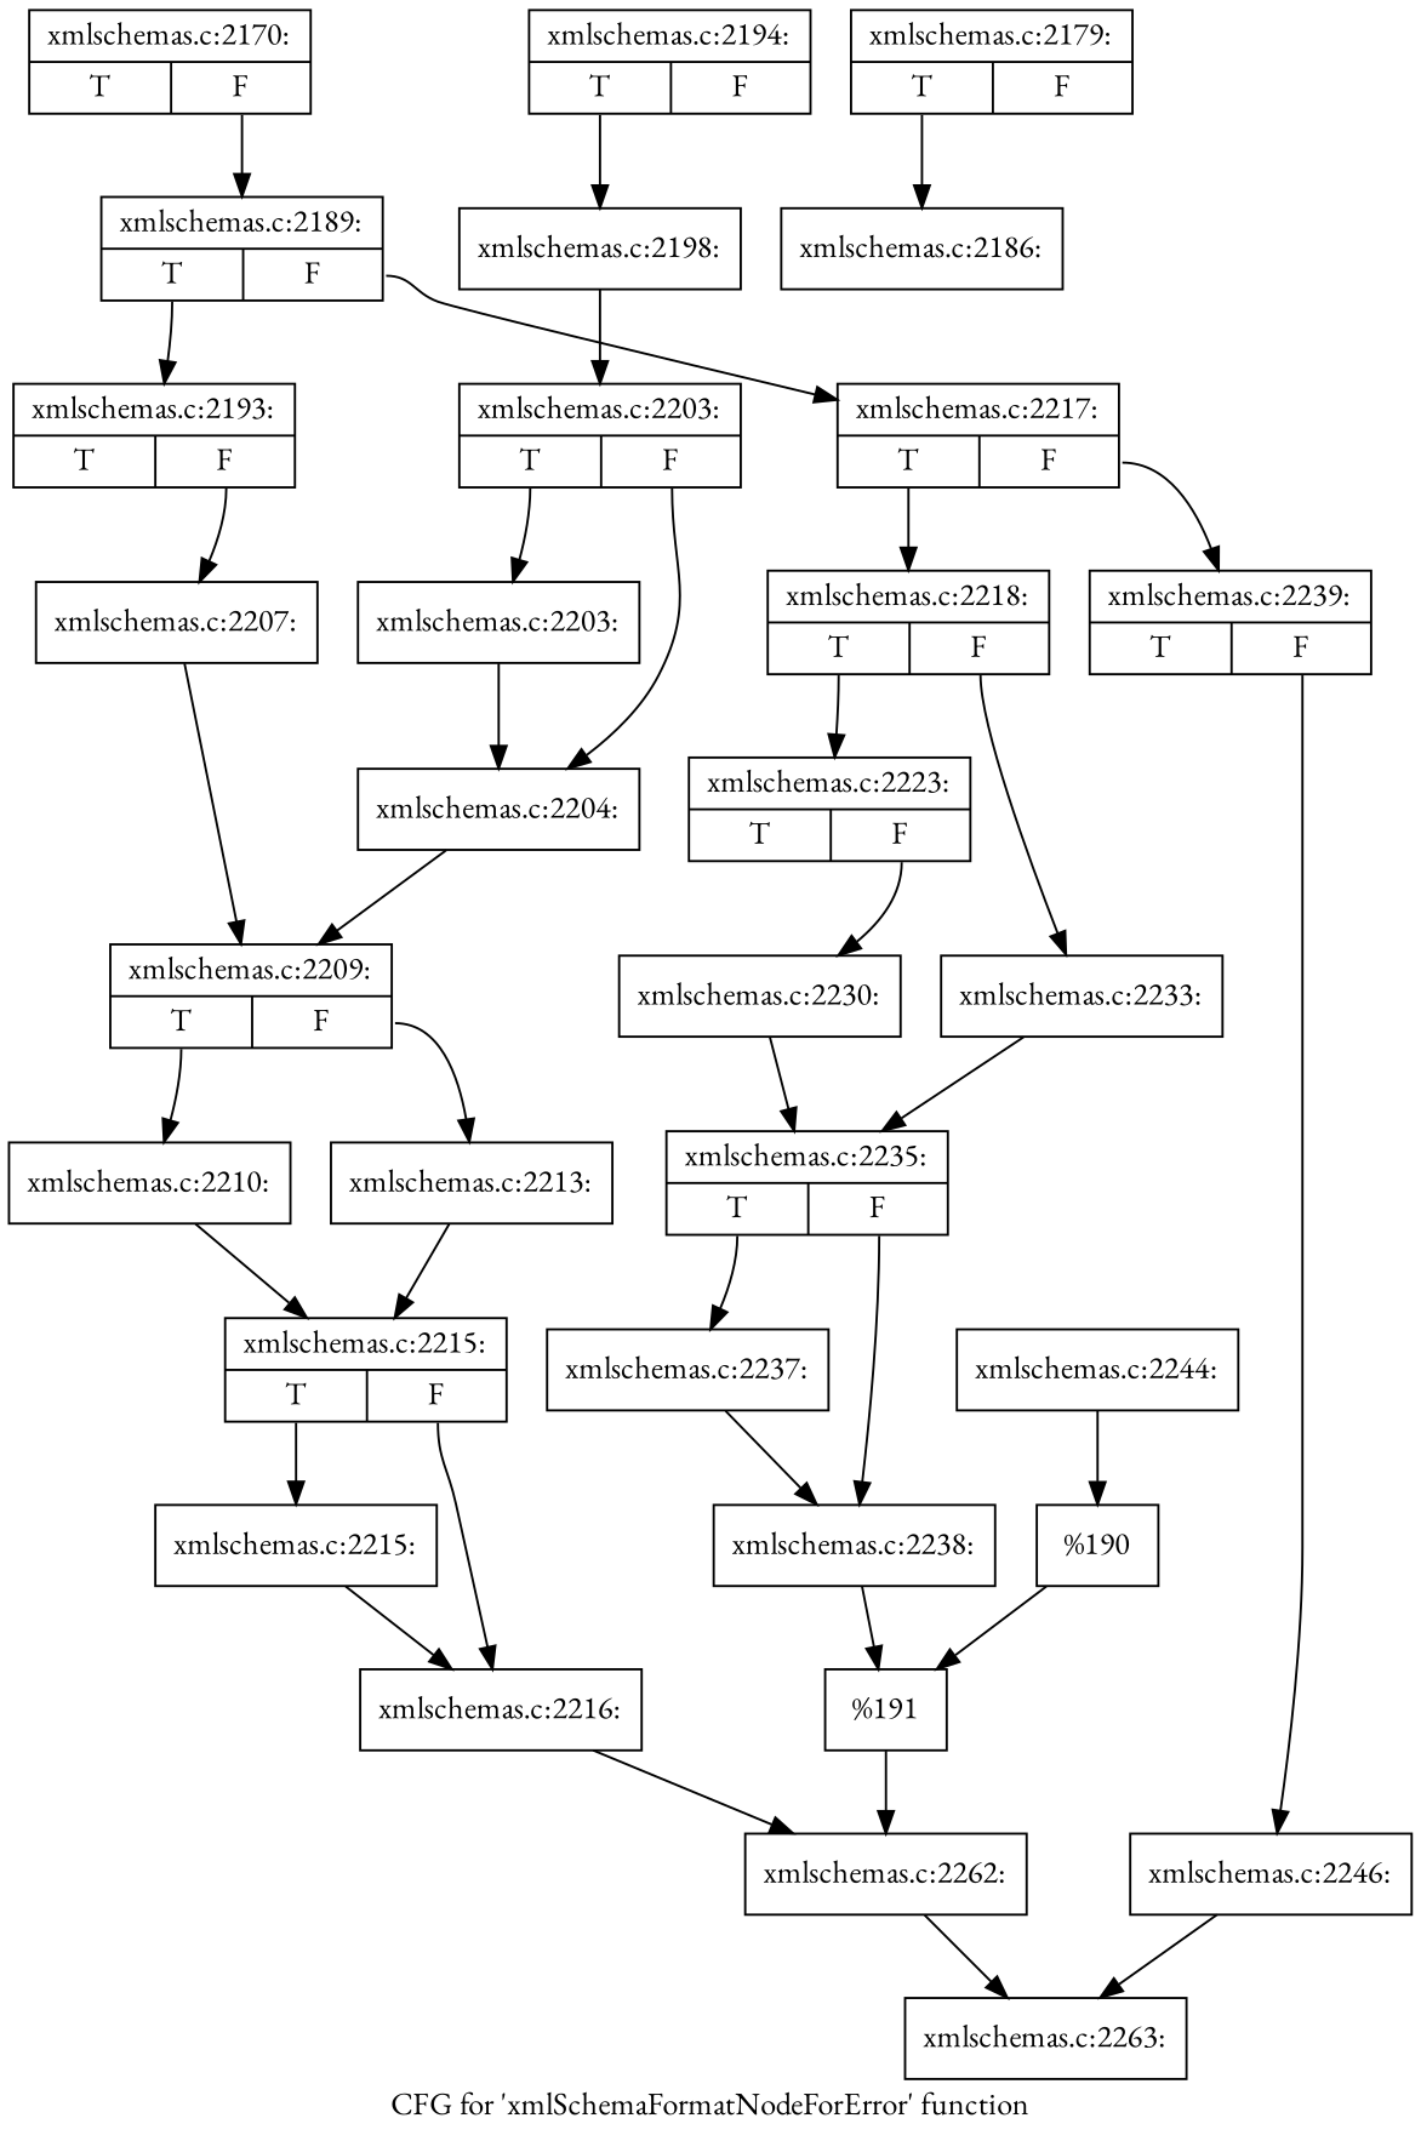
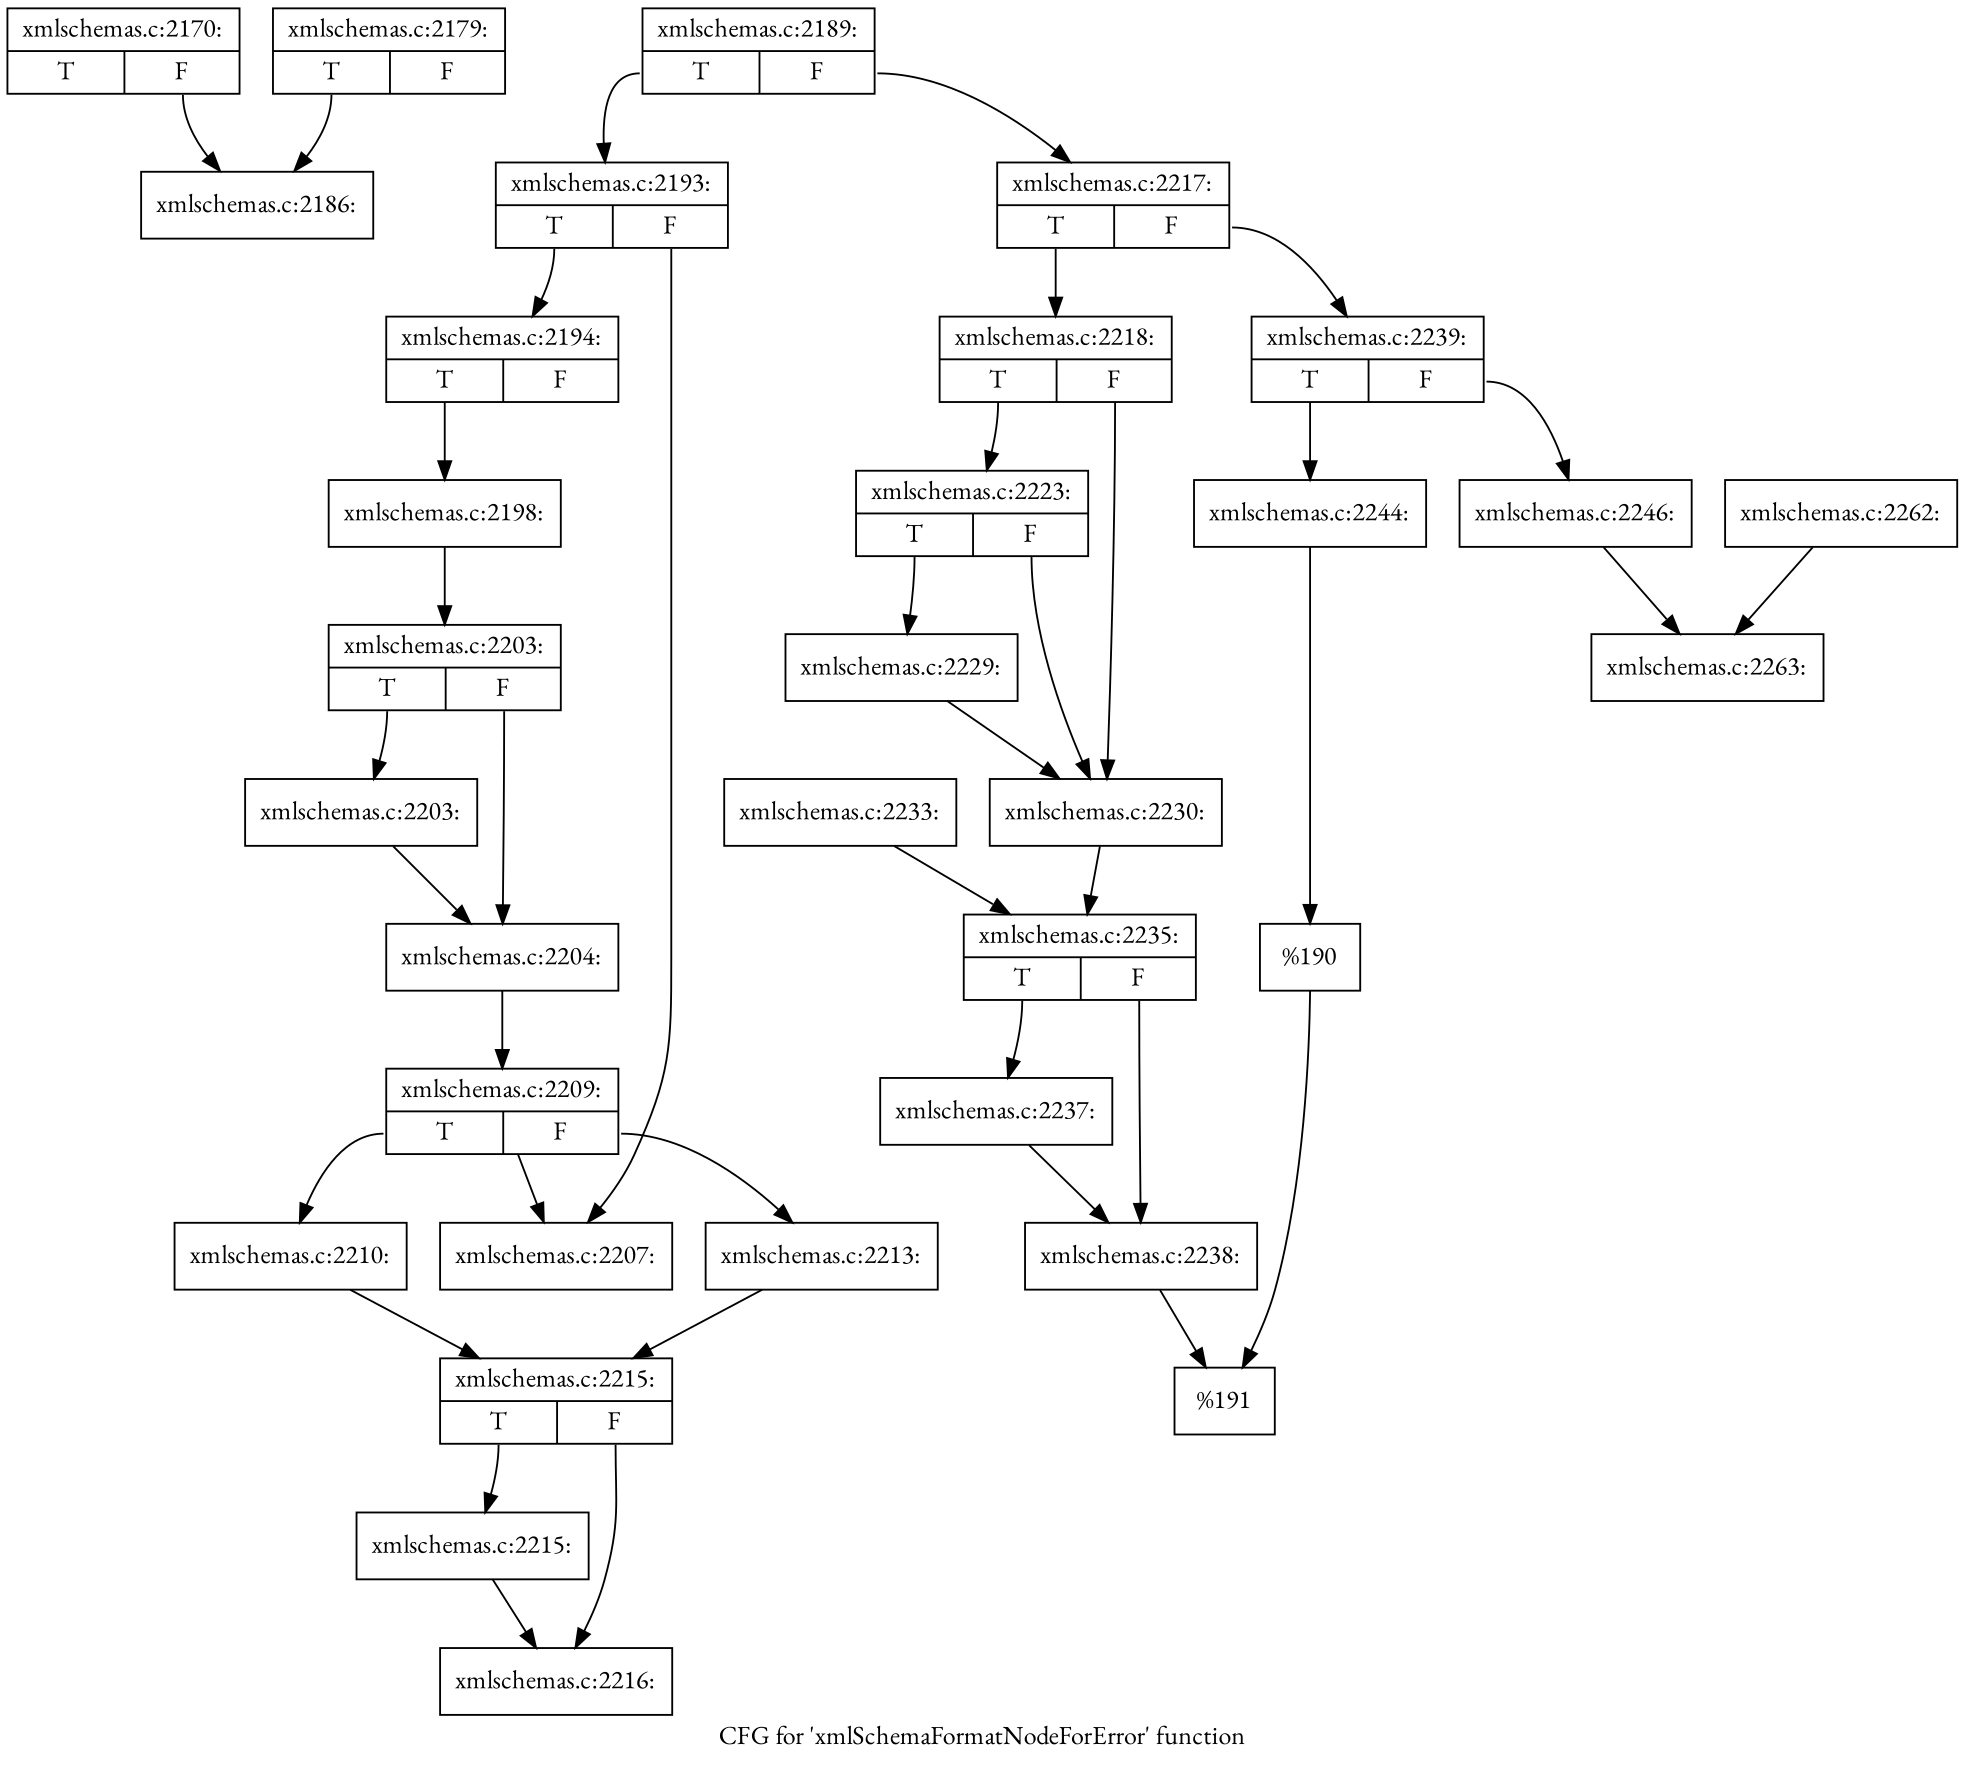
  digraph {
    fontname="EB Garamond"
    label="CFG for 'xmlSchemaFormatNodeForError' function"
    node [fontname="EB Garamond" shape=record]
    edge [fontname="EB Garamond"]
    n1 [label="{xmlschemas.c:2170:|{<s0>T|<s1>F}}"]
    n2 [label="{xmlschemas.c:2189:|{<s0>T|<s1>F}}"]
    n3 [label="{xmlschemas.c:2193:|{<s0>T|<s1>F}}"]
    n4 [label="{xmlschemas.c:2217:|{<s0>T|<s1>F}}"]
    n5 [label="{xmlschemas.c:2179:|{<s0>T|<s1>F}}"]
    n6 [label="{xmlschemas.c:2186:}"]
    n7 [label="{xmlschemas.c:2194:|{<s0>T|<s1>F}}"]
    n8 [label="{xmlschemas.c:2207:}"]
    n9 [label="{xmlschemas.c:2218:|{<s0>T|<s1>F}}"]
    n10 [label="{xmlschemas.c:2239:|{<s0>T|<s1>F}}"]
    n11 [label="{xmlschemas.c:2263:}"]
    n12 [label="{xmlschemas.c:2198:}"]
    n13 [label="{xmlschemas.c:2209:|{<s0>T|<s1>F}}"]
    n14 [label="{xmlschemas.c:2223:|{<s0>T|<s1>F}}"]
    n15 [label="{xmlschemas.c:2233:}"]
    n16 [label="{xmlschemas.c:2244:}"]
    n17 [label="{xmlschemas.c:2246:}"]
    n18 [label="{xmlschemas.c:2203:|{<s0>T|<s1>F}}"]
    n19 [label="{xmlschemas.c:2210:}"]
    n20 [label="{xmlschemas.c:2213:}"]
    n21 [label="{xmlschemas.c:2203:}"]
    n22 [label="{xmlschemas.c:2204:}"]
    n23 [label="{xmlschemas.c:2215:|{<s0>T|<s1>F}}"]
    n24 [label="{xmlschemas.c:2215:}"]
    n25 [label="{xmlschemas.c:2216:}"]
    n26 [label="{xmlschemas.c:2262:}"]
+   n27 [label="{xmlschemas.c:2229:}"]
    n28 [label="{xmlschemas.c:2230:}"]
    n29 [label="{xmlschemas.c:2235:|{<s0>T|<s1>F}}"]
    n30 [label="{%190}"]
    n31 [label="{xmlschemas.c:2237:}"]
    n32 [label="{xmlschemas.c:2238:}"]
    n33 [label="{%191}"]
-   n1 -> n2 [tailport=s1]
+   n1 -> n6 [tailport=s1]
    n2 -> n3 [tailport=s0]
    n2 -> n4 [tailport=s1]
+   n3 -> n7 [tailport=s0]
    n3 -> n8 [tailport=s1]
    n4 -> n9 [tailport=s0]
    n4 -> n10 [tailport=s1]
    n5 -> n6 [tailport=s0]
    n7 -> n12 [tailport=s0]
-   n8 -> n13
+   n13 -> n8
    n9 -> n14 [tailport=s0]
-   n9 -> n15 [tailport=s1]
+   n9 -> n28 [tailport=s1]
+   n10 -> n16 [tailport=s0]
    n10 -> n17 [tailport=s1]
    n12 -> n18
    n13 -> n19 [tailport=s0]
    n13 -> n20 [tailport=s1]
+   n14 -> n27 [tailport=s0]
    n14 -> n28 [tailport=s1]
    n15 -> n29
    n16 -> n30
    n17 -> n11
    n18 -> n21 [tailport=s0]
    n18 -> n22 [tailport=s1]
    n19 -> n23
    n20 -> n23
    n21 -> n22
    n22 -> n13
    n23 -> n24 [tailport=s0]
    n23 -> n25 [tailport=s1]
    n24 -> n25
-   n25 -> n26
    n26 -> n11
+   n27 -> n28
    n28 -> n29
    n29 -> n31 [tailport=s0]
    n29 -> n32 [tailport=s1]
    n30 -> n33
    n31 -> n32
    n32 -> n33
-   n33 -> n26
  }
